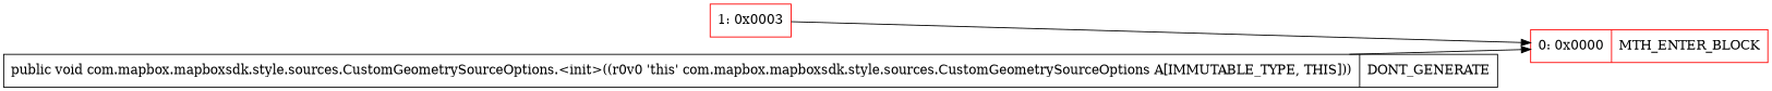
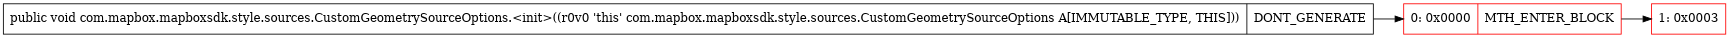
  digraph {
    rankdir=LR
    node [color=red shape=record]
    n1 [label="{0\:\ 0x0000|MTH_ENTER_BLOCK\l}"]
    n2 [label="{1\:\ 0x0003}"]
    n3 [label="{public void com.mapbox.mapboxsdk.style.sources.CustomGeometrySourceOptions.\<init\>((r0v0 'this' com.mapbox.mapboxsdk.style.sources.CustomGeometrySourceOptions A[IMMUTABLE_TYPE, THIS]))  | DONT_GENERATE\l}" color=""]
    subgraph cluster_1 {
      label="R(0)"
    }
-   n2 -> n1
+   n1 -> n2
    n3 -> n1
  }
